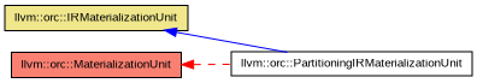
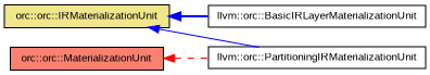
  digraph {
    fontname="Liberation Sans"
    rankdir=LR
    node [color=black fillcolor=white fontname="Liberation Sans" fontsize=10 shape=record style=filled]
    edge [color=blue dir=back fontname="Liberation Sans" fontsize=10 labelfontname=Helvetica labelfontsize=10]
-   n1 [fillcolor=khaki fontcolor=black height=0.2 label="llvm::orc::IRMaterializationUnit" width=0.4]
+   n1 [fillcolor=khaki fontcolor=black height=0.2 label="orc::orc::IRMaterializationUnit" width=0.4]
+   n2 [height=0.2 label="llvm::orc::BasicIRLayerMaterializationUnit" width=0.4]
    n3 [height=0.2 label="llvm::orc::PartitioningIRMaterializationUnit" width=0.4]
-   n4 [fillcolor=salmon height=0.2 label="llvm::orc::MaterializationUnit" width=0.4]
+   n4 [fillcolor=salmon height=0.2 label="orc::orc::MaterializationUnit" width=0.4]
+   n1 -> n2 [style=bold]
    n1 -> n3 [style=solid]
    n4 -> n3 [color=red style=dashed]
  }
